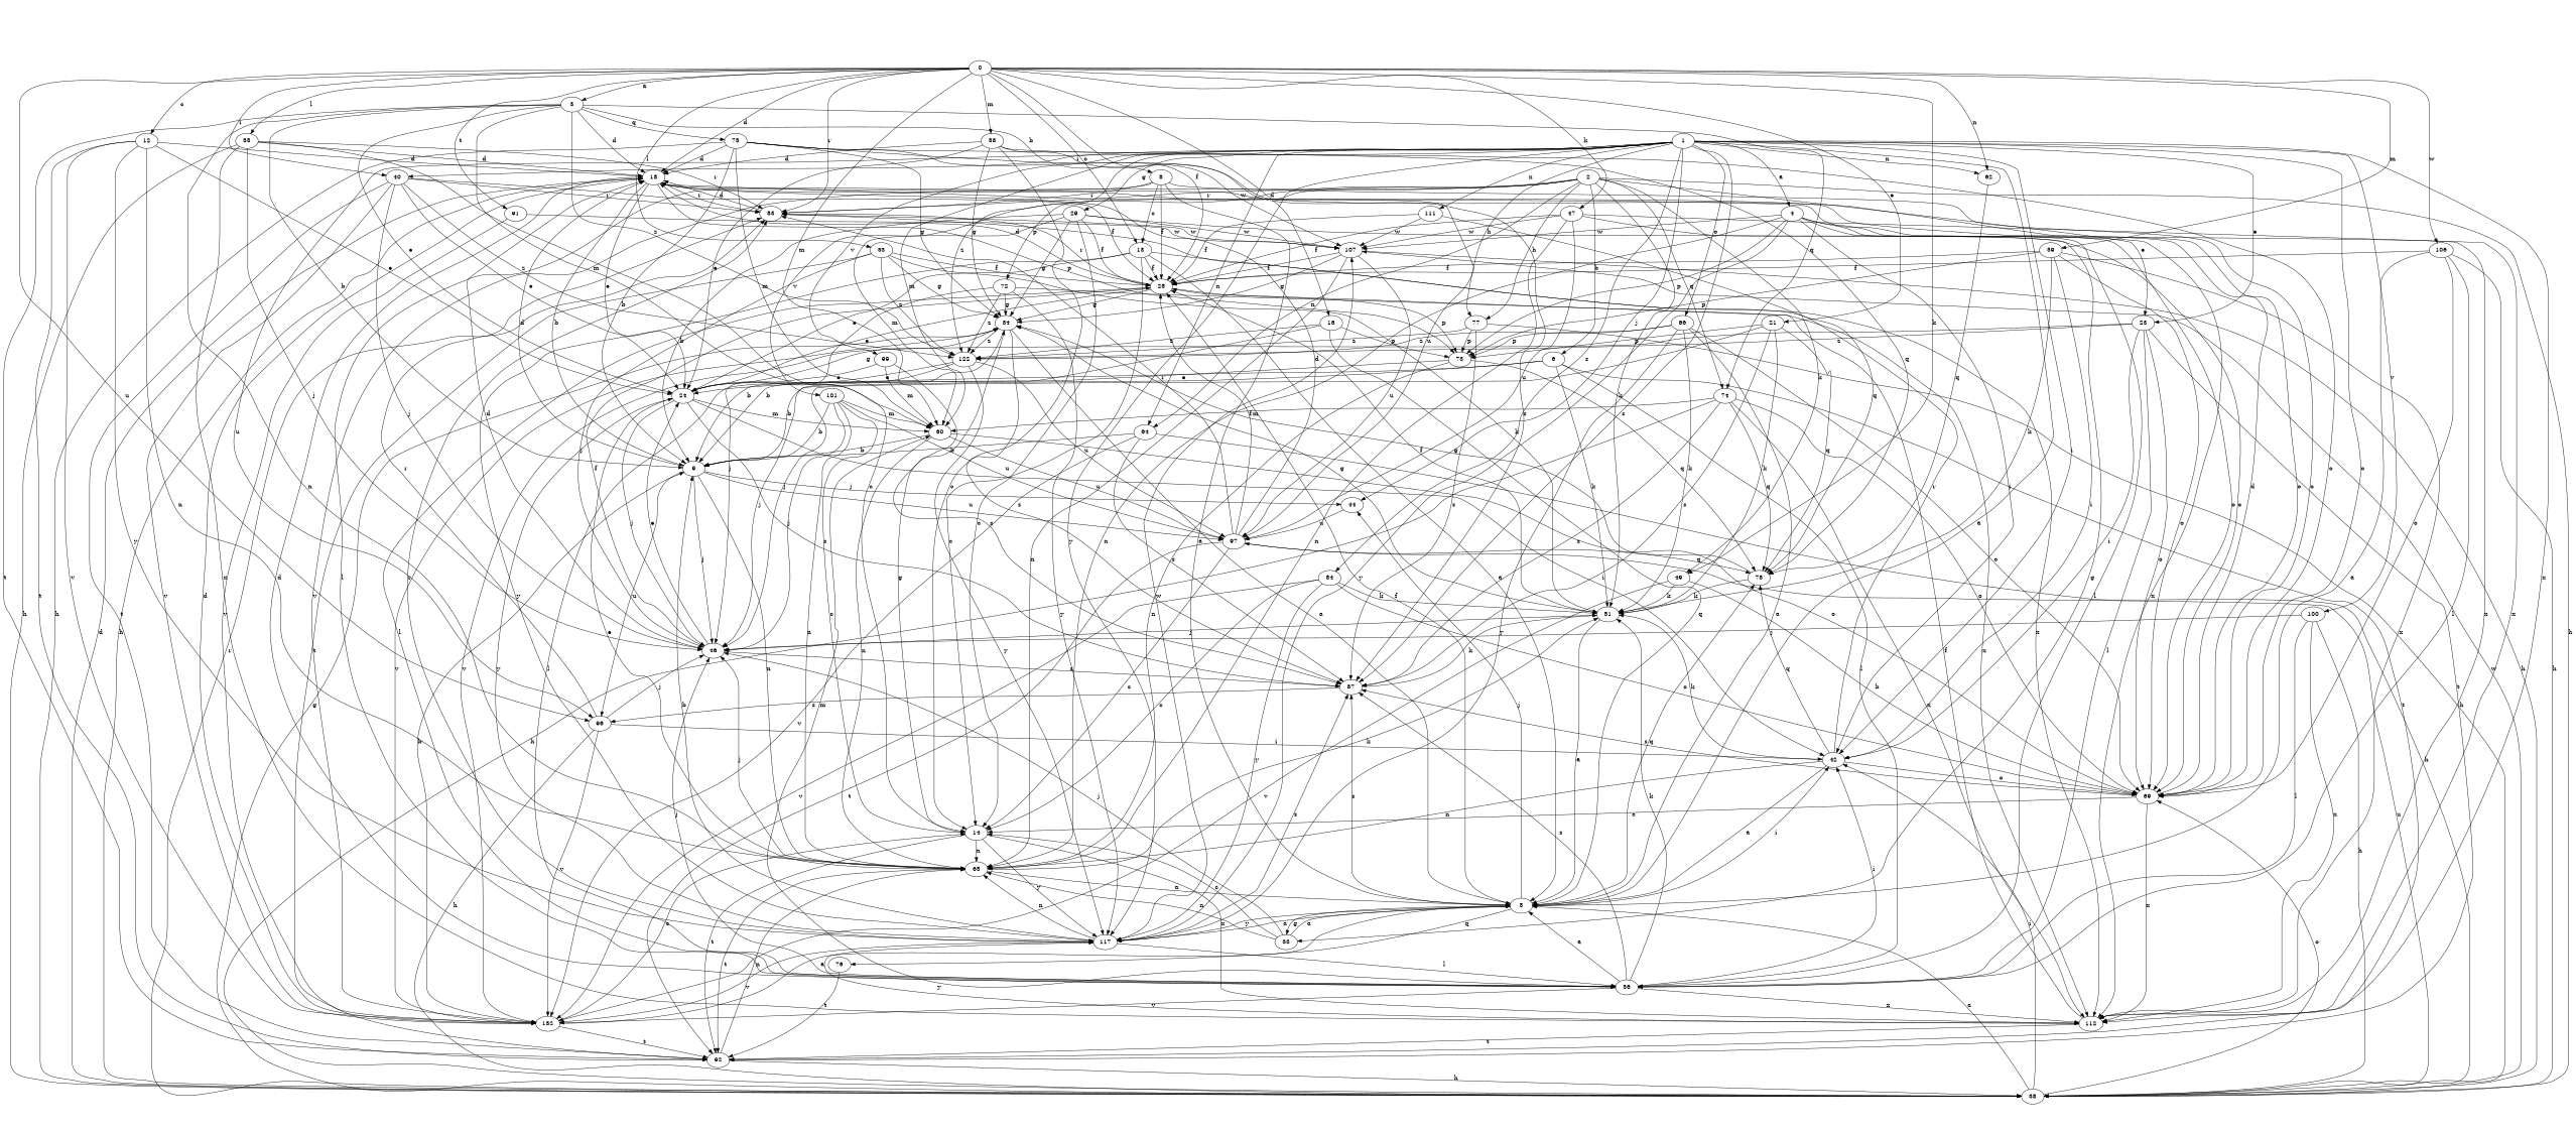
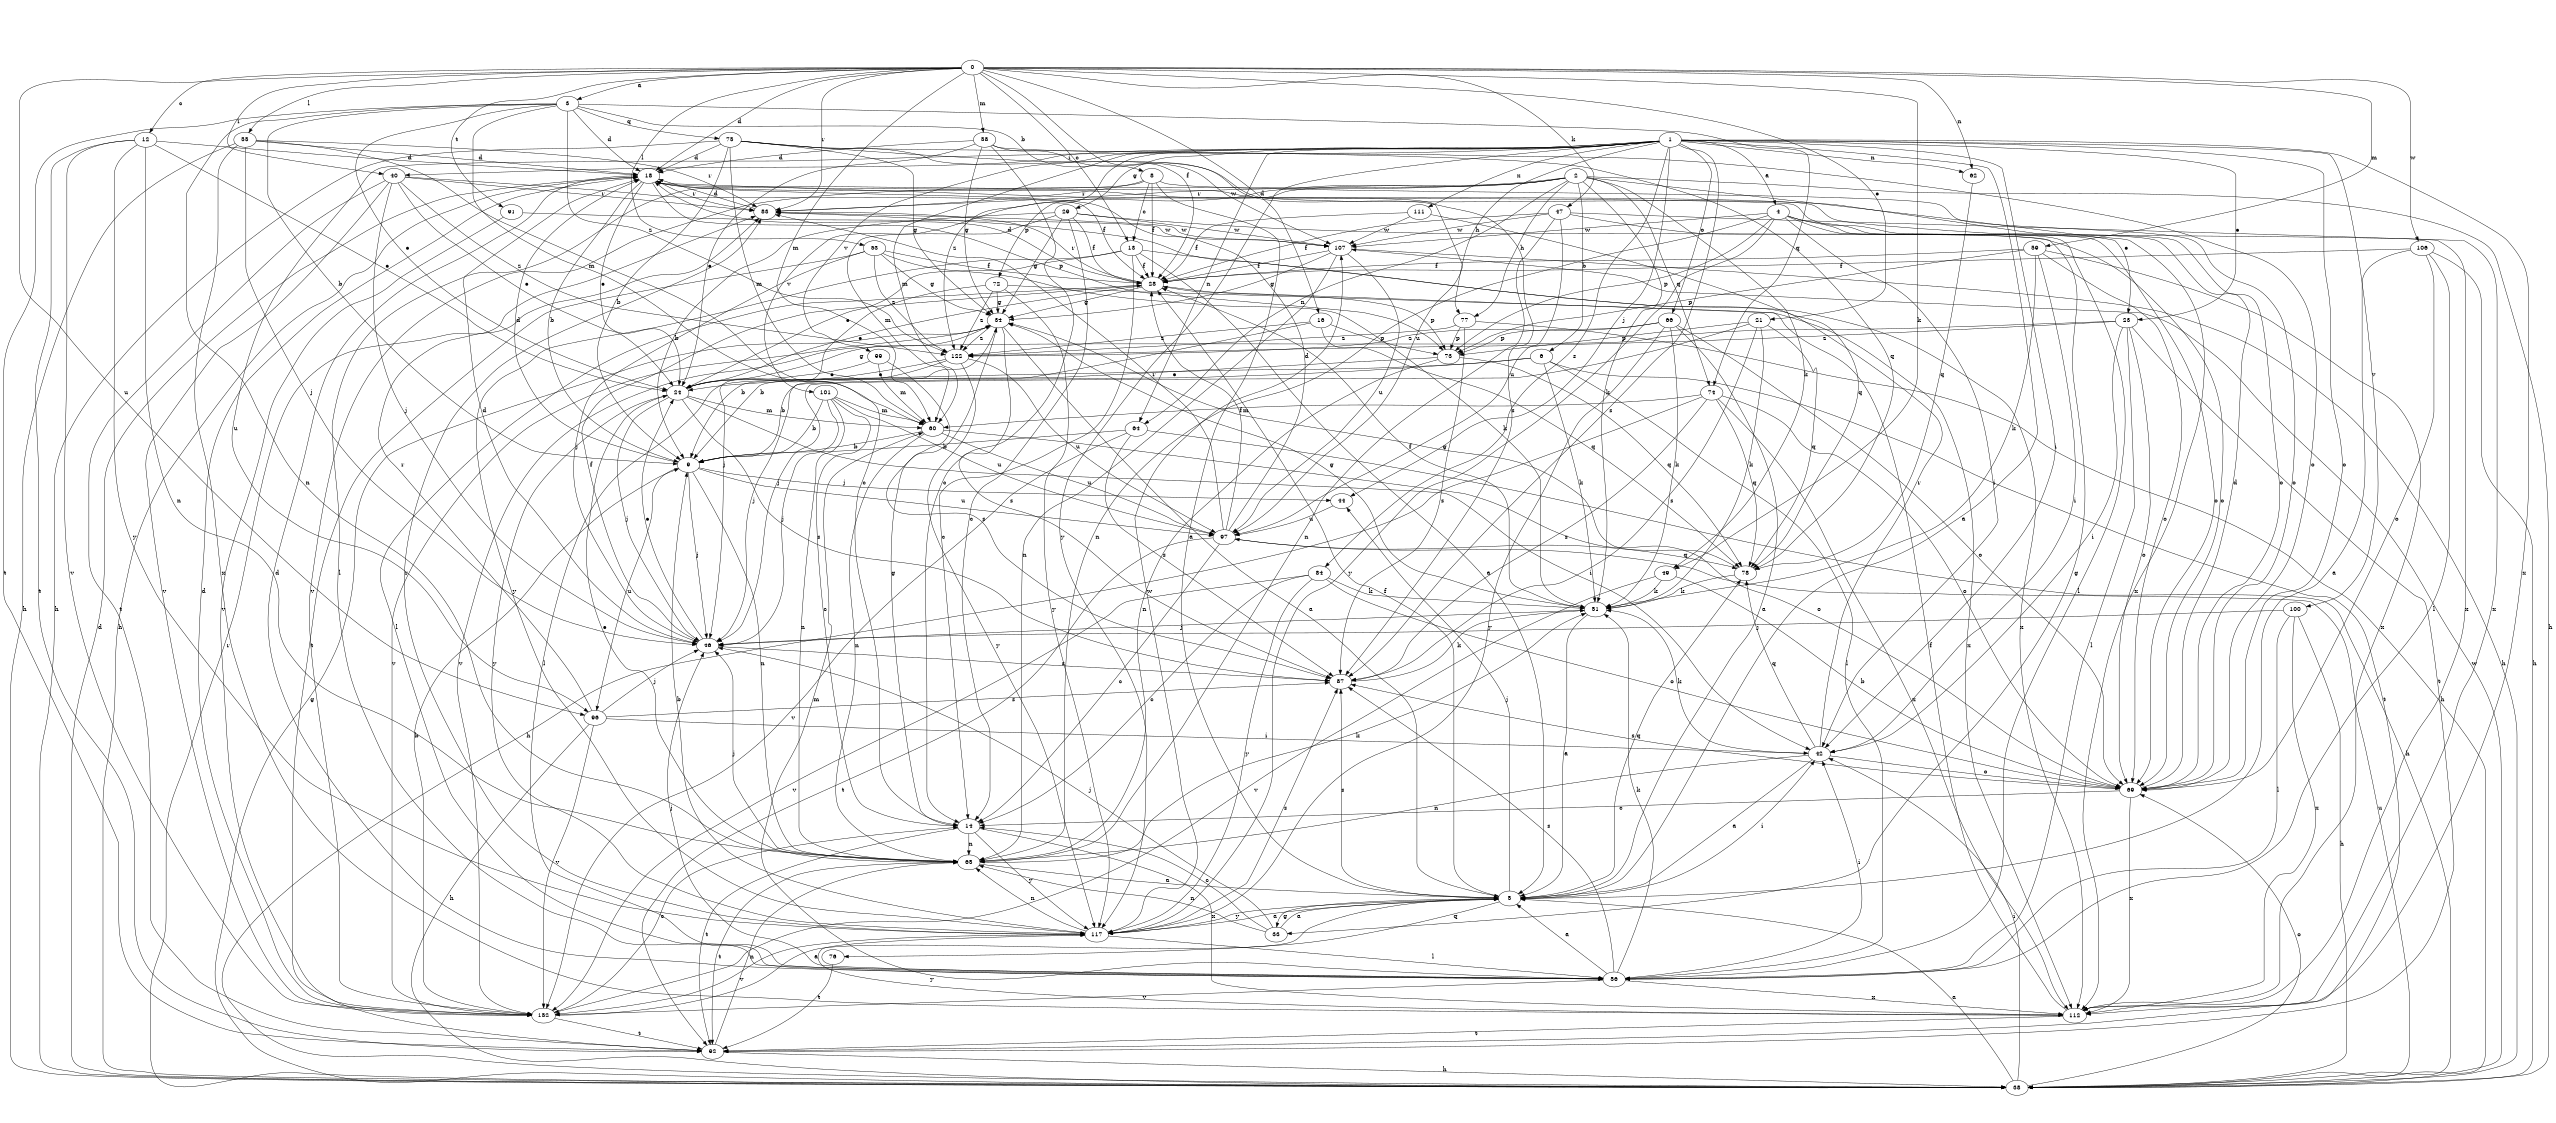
  strict digraph {
    0
    3
    12
    13
    16
    18
    21
    28
    40
    47
    49
    53
    55
    58
    59
    60
    62
    83
    91
    96
    106
    122
    74
    8
    9
    24
    65
    75
    92
    117
    n31 [label=152]
    5
    112
    14
    73
    78
    69
    38
    87
    51
    46
    56
    34
    107
    97
    42
    1
    4
    23
    29
    n51 [label=77]
    44
    64
    66
    84
    99
    100
    111
    33
    76
    2
    6
    72
    101
    0 -> 3 [label=a]
    0 -> 12 [label=c]
    0 -> 13 [label=c]
    0 -> 16 [label=d]
    0 -> 18 [label=d]
    0 -> 21 [label=e]
    0 -> 28 [label=f]
    0 -> 40 [label=i]
    0 -> 47 [label=k]
    0 -> 49 [label=k]
    0 -> 53 [label=l]
    0 -> 55 [label=l]
    0 -> 58 [label=m]
    0 -> 59 [label=m]
    0 -> 60 [label=m]
    0 -> 62 [label=n]
    0 -> 83 [label=r]
    0 -> 91 [label=t]
    0 -> 96 [label=u]
    0 -> 106 [label=w]
    3 -> 18 [label=d]
    3 -> 60 [label=m]
    3 -> 122 [label=z]
    3 -> 74 [label=q]
    3 -> 8 [label=b]
    3 -> 9 [label=b]
    3 -> 24 [label=e]
    3 -> 65 [label=n]
    3 -> 75 [label=q]
    3 -> 92 [label=t]
    12 -> 18 [label=d]
    12 -> 24 [label=e]
    12 -> 65 [label=n]
    12 -> 92 [label=t]
    12 -> 117 [label=y]
    12 -> n31 [label=v]
    13 -> 28 [label=f]
    13 -> 24 [label=e]
    13 -> 117 [label=y]
    13 -> 5 [label=a]
    13 -> 112 [label=x]
    13 -> 14 [label=c]
    16 -> 122 [label=z]
    16 -> 9 [label=b]
    16 -> 73 [label=p]
-   16 -> 5 [label=q]
+   16 -> 78 [label=q]
    18 -> 83 [label=r]
    18 -> 9 [label=b]
    18 -> 24 [label=e]
    18 -> 112 [label=x]
    18 -> 73 [label=p]
    18 -> 69 [label=o]
    18 -> 38 [label=h]
    21 -> 73 [label=p]
    21 -> 78 [label=q]
    21 -> 87 [label=s]
    21 -> 51 [label=k]
    21 -> 46 [label=j]
    28 -> 18 [label=d]
    28 -> 83 [label=r]
    28 -> 24 [label=e]
    28 -> 73 [label=p]
    28 -> 56 [label=l]
    28 -> 34 [label=g]
    40 -> 28 [label=f]
    40 -> 83 [label=r]
    40 -> 122 [label=z]
    40 -> 24 [label=e]
    40 -> 92 [label=t]
    40 -> n31 [label=v]
    40 -> 46 [label=j]
    47 -> 28 [label=f]
    47 -> 65 [label=n]
    47 -> 112 [label=x]
    47 -> 69 [label=o]
    47 -> 107 [label=w]
    47 -> 97 [label=u]
    49 -> n31 [label=v]
    49 -> 69 [label=b]
    49 -> 51 [label=k]
    53 -> 28 [label=f]
    53 -> 122 [label=z]
    53 -> 92 [label=t]
    53 -> 51 [label=k]
    53 -> 46 [label=j]
    53 -> 34 [label=g]
    55 -> 18 [label=d]
    55 -> 83 [label=r]
    55 -> 112 [label=x]
    55 -> 14 [label=c]
    55 -> 38 [label=h]
    55 -> 46 [label=j]
    58 -> 18 [label=d]
    58 -> 24 [label=e]
    58 -> 14 [label=c]
    58 -> 69 [label=o]
    58 -> 34 [label=g]
    58 -> 97 [label=u]
    59 -> 28 [label=f]
    59 -> 112 [label=x]
    59 -> 73 [label=p]
    59 -> 69 [label=o]
    59 -> 51 [label=k]
    59 -> 42 [label=i]
    60 -> 9 [label=b]
    60 -> 65 [label=n]
    60 -> 69 [label=o]
    60 -> 97 [label=u]
    62 -> 78 [label=q]
    83 -> 18 [label=d]
    83 -> 107 [label=w]
    91 -> n31 [label=v]
    91 -> 107 [label=w]
    96 -> 83 [label=r]
    96 -> n31 [label=v]
    96 -> 38 [label=h]
-   87 -> 96 [label=s]
+   96 -> 87 [label=s]
    96 -> 46 [label=j]
    96 -> 42 [label=i]
    106 -> 28 [label=f]
    106 -> 5 [label=a]
    106 -> 69 [label=o]
    106 -> 38 [label=h]
    106 -> 56 [label=l]
    122 -> 24 [label=e]
    122 -> 117 [label=y]
    122 -> 56 [label=l]
    122 -> 97 [label=u]
    74 -> 60 [label=m]
    74 -> 112 [label=x]
    74 -> 78 [label=q]
    74 -> 69 [label=o]
    74 -> 38 [label=h]
    74 -> 87 [label=s]
    8 -> 13 [label=c]
    8 -> 28 [label=f]
    8 -> 83 [label=r]
    8 -> 5 [label=a]
    8 -> 69 [label=o]
    8 -> 56 [label=l]
    9 -> 18 [label=d]
    9 -> 96 [label=u]
    9 -> 65 [label=n]
    9 -> 46 [label=j]
    9 -> 97 [label=u]
    9 -> 44 [label=j]
    24 -> 60 [label=m]
    24 -> 117 [label=y]
    24 -> 87 [label=s]
    24 -> 46 [label=j]
    24 -> 34 [label=g]
    24 -> 42 [label=i]
    65 -> 24 [label=e]
    65 -> 92 [label=t]
    65 -> 5 [label=a]
    65 -> 51 [label=k]
    65 -> 46 [label=j]
    75 -> 18 [label=d]
    75 -> 60 [label=m]
    75 -> 9 [label=b]
    75 -> 78 [label=q]
    75 -> 38 [label=h]
    75 -> 87 [label=s]
    75 -> 34 [label=g]
    75 -> 107 [label=w]
    92 -> 65 [label=n]
    92 -> 38 [label=h]
    117 -> 83 [label=r]
    117 -> 9 [label=b]
    117 -> 65 [label=n]
    117 -> n31 [label=v]
    117 -> 5 [label=a]
    117 -> 87 [label=s]
    117 -> 56 [label=l]
    117 -> 107 [label=w]
    n31 -> 18 [label=d]
    n31 -> 9 [label=b]
    n31 -> 92 [label=t]
    n31 -> 5 [label=a]
    n31 -> 14 [label=c]
    5 -> 28 [label=f]
    5 -> 117 [label=y]
    5 -> 78 [label=q]
    5 -> 87 [label=s]
    5 -> 42 [label=i]
    5 -> 44 [label=j]
    5 -> 33 [label=g]
    5 -> 76 [label=q]
    112 -> 28 [label=f]
    112 -> 92 [label=t]
    112 -> 117 [label=y]
    14 -> 65 [label=n]
    14 -> 92 [label=t]
    14 -> 117 [label=y]
    14 -> 112 [label=x]
    14 -> 34 [label=g]
    73 -> 65 [label=n]
    73 -> 78 [label=q]
    73 -> 46 [label=j]
    78 -> 51 [label=k]
    78 -> 34 [label=g]
    69 -> 18 [label=d]
    69 -> 112 [label=x]
    69 -> 14 [label=c]
    69 -> 87 [label=s]
    38 -> 18 [label=d]
    38 -> 83 [label=r]
    38 -> 5 [label=a]
    38 -> 69 [label=o]
    38 -> 34 [label=g]
    38 -> 107 [label=w]
    38 -> 97 [label=u]
    38 -> 42 [label=i]
    87 -> 51 [label=k]
    51 -> 28 [label=f]
    51 -> 5 [label=a]
    51 -> 46 [label=j]
    51 -> 34 [label=g]
    46 -> 18 [label=d]
    46 -> 28 [label=f]
    46 -> 24 [label=e]
    46 -> 87 [label=s]
    56 -> 18 [label=d]
    56 -> 60 [label=m]
    56 -> n31 [label=v]
    56 -> 5 [label=a]
    56 -> 112 [label=x]
    56 -> 87 [label=s]
    56 -> 51 [label=k]
    56 -> 46 [label=j]
    56 -> 42 [label=i]
    34 -> 122 [label=z]
    34 -> 9 [label=b]
    34 -> n31 [label=v]
    34 -> 5 [label=a]
    34 -> 87 [label=s]
    107 -> 28 [label=f]
    107 -> 65 [label=n]
    107 -> 38 [label=h]
    107 -> 34 [label=g]
    107 -> 97 [label=u]
    97 -> 18 [label=d]
    97 -> 28 [label=f]
    97 -> 83 [label=r]
    97 -> 92 [label=t]
    97 -> 14 [label=c]
    97 -> 78 [label=q]
    42 -> 83 [label=r]
    42 -> 65 [label=n]
    42 -> 5 [label=a]
    42 -> 78 [label=q]
    42 -> 69 [label=o]
    42 -> 51 [label=k]
    1 -> 40 [label=i]
    1 -> 60 [label=m]
    1 -> 62 [label=n]
    1 -> 96 [label=u]
    1 -> 122 [label=z]
    1 -> 117 [label=y]
    1 -> 5 [label=a]
    1 -> 112 [label=x]
    1 -> 69 [label=o]
    1 -> 87 [label=s]
    1 -> 42 [label=i]
    1 -> 4 [label=a]
    1 -> 23 [label=e]
    1 -> 29 [label=g]
    1 -> n51 [label=h]
    1 -> 44 [label=j]
    1 -> 64 [label=n]
    1 -> 66 [label=o]
    1 -> 84 [label=s]
    1 -> 99 [label=v]
    1 -> 100 [label=v]
    1 -> 111 [label=x]
    4 -> 65 [label=n]
    4 -> 117 [label=y]
    4 -> 73 [label=p]
    4 -> 69 [label=o]
    4 -> 56 [label=l]
    4 -> 107 [label=w]
    4 -> 42 [label=i]
    4 -> 33 [label=g]
    23 -> 122 [label=z]
    23 -> 92 [label=t]
    23 -> n31 [label=v]
    23 -> 69 [label=o]
    23 -> 56 [label=l]
    23 -> 42 [label=i]
    29 -> 28 [label=f]
    29 -> 60 [label=m]
    29 -> 9 [label=b]
    29 -> 112 [label=x]
    29 -> 14 [label=c]
    29 -> 34 [label=g]
    29 -> 107 [label=w]
    n51 -> 122 [label=z]
    n51 -> 73 [label=p]
    n51 -> 38 [label=h]
    n51 -> 87 [label=s]
    44 -> 97 [label=u]
    64 -> 9 [label=b]
    64 -> n31 [label=v]
    64 -> 38 [label=h]
    64 -> 87 [label=s]
    66 -> 122 [label=z]
    66 -> 117 [label=y]
    66 -> 5 [label=a]
    66 -> 73 [label=p]
    66 -> 69 [label=o]
    66 -> 51 [label=k]
    84 -> 117 [label=y]
    84 -> n31 [label=v]
    84 -> 14 [label=c]
    84 -> 69 [label=o]
    84 -> 51 [label=k]
    99 -> 60 [label=m]
    99 -> 24 [label=e]
    99 -> 87 [label=s]
    100 -> 112 [label=x]
    100 -> 38 [label=h]
    100 -> 46 [label=j]
    100 -> 56 [label=l]
    111 -> 28 [label=f]
    111 -> 78 [label=q]
    111 -> 107 [label=w]
    33 -> 65 [label=n]
    33 -> 5 [label=a]
    33 -> 14 [label=c]
    33 -> 46 [label=j]
    76 -> 92 [label=t]
    2 -> 49 [label=k]
    2 -> 83 [label=r]
    2 -> 74 [label=q]
    2 -> n31 [label=v]
    2 -> 38 [label=h]
    2 -> 51 [label=k]
    2 -> 23 [label=e]
    2 -> n51 [label=h]
    2 -> 64 [label=n]
    2 -> 6 [label=b]
    2 -> 72 [label=p]
    2 -> 101 [label=v]
    6 -> 9 [label=b]
    6 -> 24 [label=e]
    6 -> 92 [label=t]
    6 -> 51 [label=k]
    6 -> 56 [label=l]
    72 -> 122 [label=z]
    72 -> 117 [label=y]
    72 -> 112 [label=x]
    72 -> 46 [label=j]
    72 -> 34 [label=g]
    101 -> 60 [label=m]
    101 -> 9 [label=b]
    101 -> 65 [label=n]
    101 -> 14 [label=c]
    101 -> 46 [label=j]
    101 -> 97 [label=u]
  }
